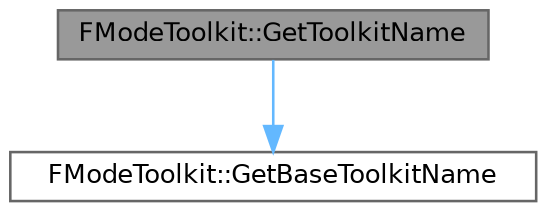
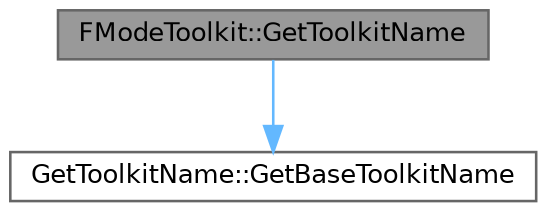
  digraph {
    rankdir=TB
    node [fontname=Helvetica fontsize=10 shape=box style=filled]
    n1 [color=gray40 fillcolor=grey60 fontcolor=black height=0.2 label="FModeToolkit::GetToolkitName" width=0.4]
-   n2 [color=grey40 fillcolor=white height=0.2 label="FModeToolkit::GetBaseToolkitName" width=0.4]
+   n2 [color=grey40 fillcolor=white height=0.2 label="GetToolkitName::GetBaseToolkitName" width=0.4]
    n1 -> n2 [color=steelblue1 fontname=Helvetica fontsize=10 labelfontname=Helvetica labelfontsize=10 style=solid]
  }
